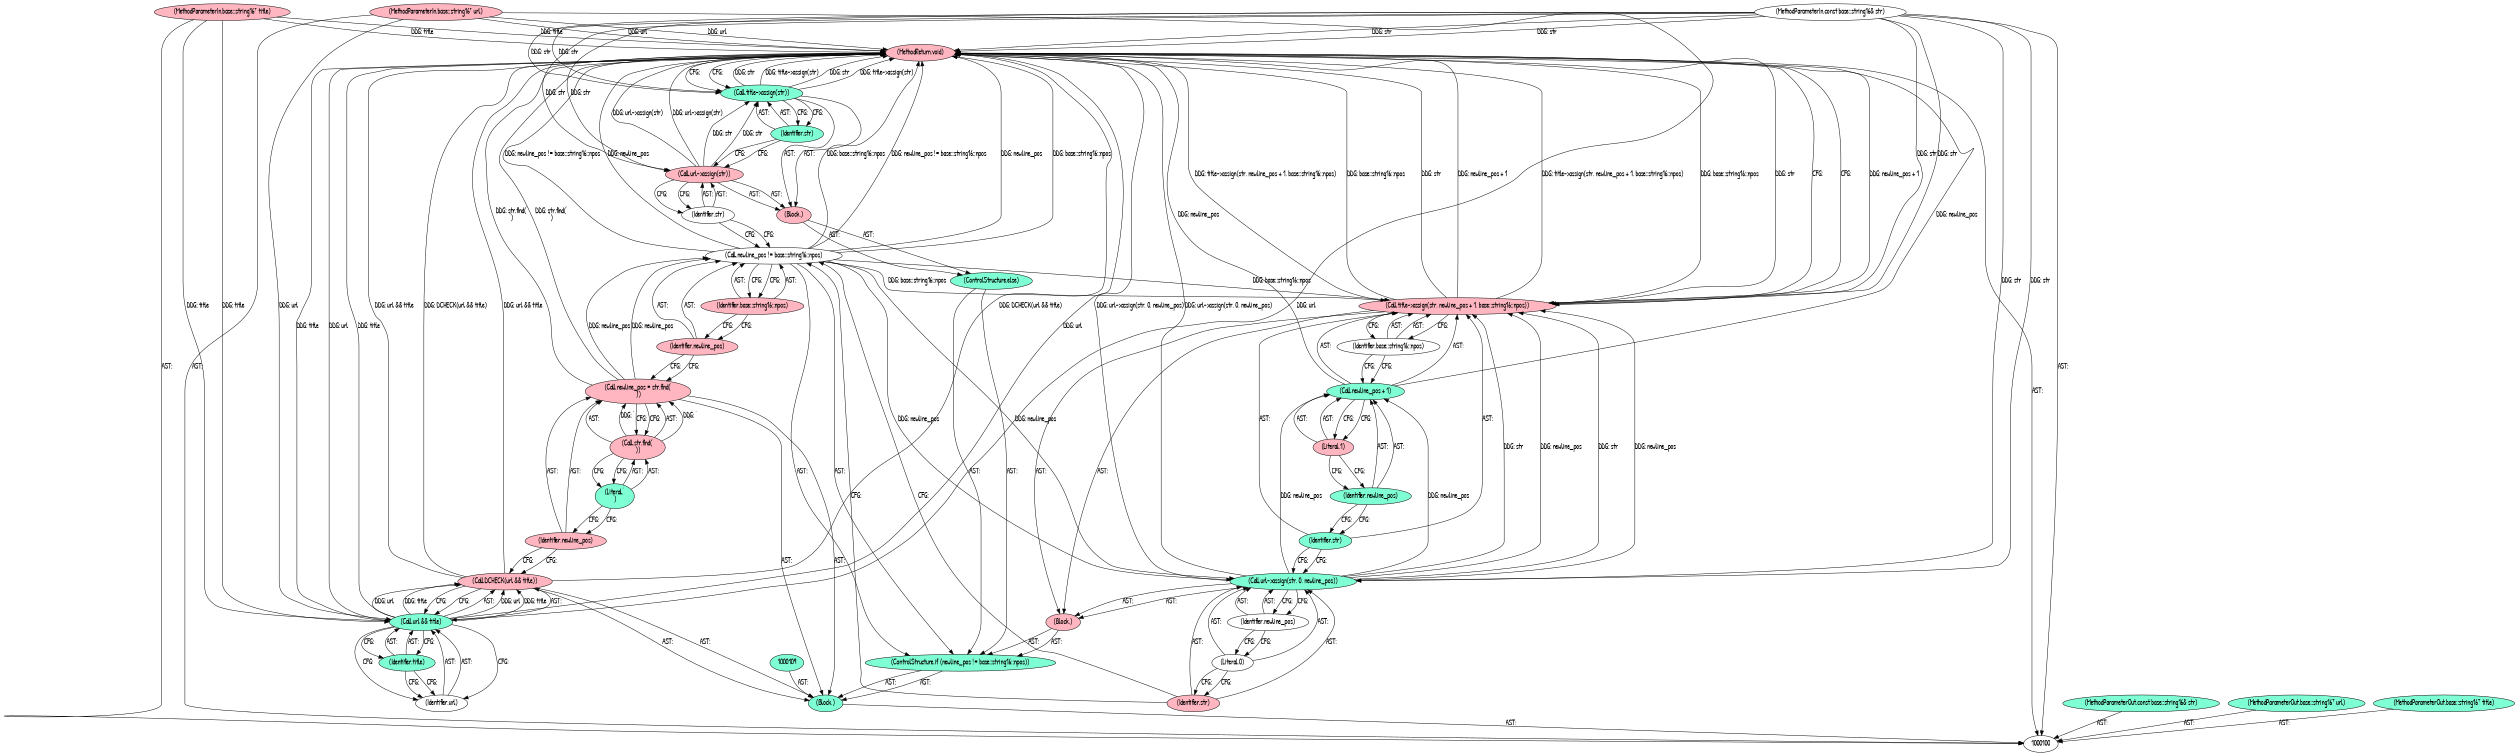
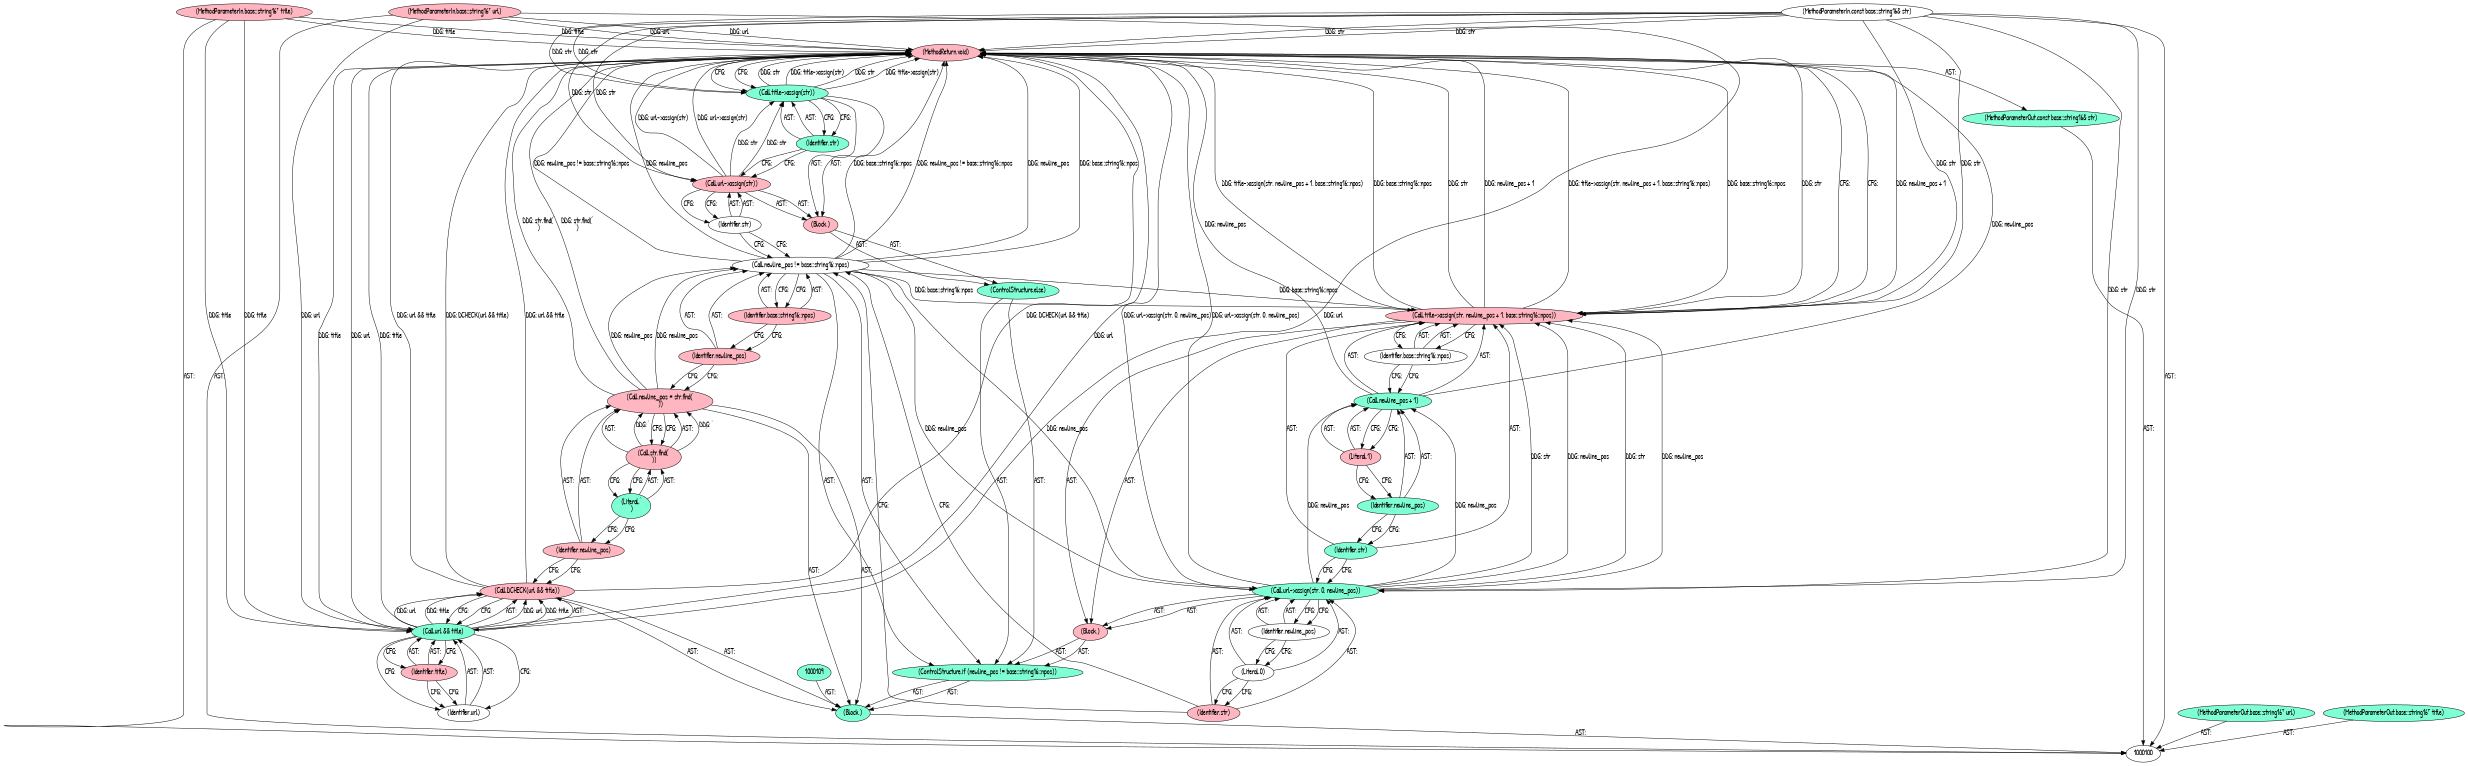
  digraph {
    fontname="Patrick Hand"
    node [fillcolor=aquamarine fontname="Patrick Hand" style=filled]
    edge [fontname="Patrick Hand"]
    n1 [fillcolor=lightpink label="(MethodReturn,void)"]
    n2 [label="(Call,title->assign(str))"]
    n3 [fillcolor=lightpink label="(Call,title->assign(str, newline_pos + 1, base::string16::npos))"]
    1000100 [fillcolor=white]
    n5 [fillcolor=lightpink label="(Block,)"]
    n6 [label="(Identifier,str)"]
    n7 [fillcolor=lightpink label="(Block,)"]
    n8 [fillcolor=white label="(Identifier,base::string16::npos)"]
    n9 [fillcolor=white label="(MethodParameterIn,const base::string16& str)"]
    n10 [fillcolor=lightpink label="(Call,url->assign(str))"]
    n11 [label="(Call,url->assign(str, 0, newline_pos))"]
    n12 [fillcolor=white label="(Identifier,str)"]
    n13 [fillcolor=white label="(Identifier,newline_pos)"]
    n14 [label="(Call,newline_pos + 1)"]
    n15 [label="(MethodParameterOut,const base::string16& str)"]
    n16 [fillcolor=white label="(Call,newline_pos != base::string16::npos)"]
    n17 [fillcolor=lightpink label="(Identifier,base::string16::npos)"]
    n18 [label="(ControlStructure,if (newline_pos != base::string16::npos))"]
    n19 [label="(ControlStructure,else)"]
    n20 [fillcolor=lightpink label="(MethodParameterIn,base::string16* url)"]
    n21 [label="(Call,url && title)"]
    n22 [fillcolor=white label="(Identifier,url)"]
-   n23 [label="(Identifier,title)"]
+   n23 [fillcolor=lightpink label="(Identifier,title)"]
    n24 [fillcolor=lightpink label="(Call,DCHECK(url && title))"]
    n25 [label="(MethodParameterOut,base::string16* url)"]
    n26 [fillcolor=lightpink label="(MethodParameterIn,base::string16* title)"]
    n27 [label="(MethodParameterOut,base::string16* title)"]
    n28 [label="(Block,)"]
    n29 [fillcolor=lightpink label="(Call,newline_pos = str.find('\n'))"]
    n30 [fillcolor=lightpink label="(Call,str.find('\n'))"]
    n31 [label="(Literal,'\n')"]
    n32 [fillcolor=lightpink label="(Identifier,newline_pos)"]
    n33 [fillcolor=lightpink label="(Identifier,newline_pos)"]
    n34 [fillcolor=lightpink label="(Identifier,str)"]
    n35 [fillcolor=white label="(Literal,0)"]
    n36 [fillcolor=lightpink label="(Literal,1)"]
    n37 [label="(Identifier,str)"]
    n38 [label="(Identifier,newline_pos)"]
    1000109
    n1 -> n2 [label="CFG: "]
    n1 -> n2 [label="CFG: "]
    n1 -> n3 [label="CFG: "]
    n1 -> n3 [label="CFG: "]
-   n1 -> 1000100 [label="AST: "]
+   n1 -> n15 [label="AST: "]
    n2 -> n1 [label="DDG: str"]
    n2 -> n1 [label="DDG: title->assign(str)"]
    n2 -> n1 [label="DDG: str"]
    n2 -> n1 [label="DDG: title->assign(str)"]
    n2 -> n5 [label="AST: "]
    n2 -> n5 [label="AST: "]
    n2 -> n6 [label="CFG: "]
    n2 -> n6 [label="CFG: "]
    n3 -> n1 [label="DDG: newline_pos + 1"]
    n3 -> n1 [label="DDG: title->assign(str, newline_pos + 1, base::string16::npos)"]
    n3 -> n1 [label="DDG: base::string16::npos"]
    n3 -> n1 [label="DDG: str"]
    n3 -> n1 [label="DDG: newline_pos + 1"]
    n3 -> n1 [label="DDG: title->assign(str, newline_pos + 1, base::string16::npos)"]
    n3 -> n1 [label="DDG: base::string16::npos"]
    n3 -> n1 [label="DDG: str"]
    n3 -> n7 [label="AST: "]
    n3 -> n7 [label="AST: "]
    n3 -> n8 [label="CFG: "]
    n3 -> n8 [label="CFG: "]
    n5 -> n19 [label="AST: "]
    n5 -> n19 [label="AST: "]
    n6 -> n2 [label="AST: "]
    n6 -> n2 [label="AST: "]
    n6 -> n10 [label="CFG: "]
    n6 -> n10 [label="CFG: "]
    n7 -> n18 [label="AST: "]
    n7 -> n18 [label="AST: "]
    n8 -> n3 [label="AST: "]
    n8 -> n3 [label="AST: "]
    n8 -> n14 [label="CFG: "]
    n8 -> n14 [label="CFG: "]
    n9 -> n1 [label="DDG: str"]
    n9 -> n1 [label="DDG: str"]
    n9 -> n2 [label="DDG: str"]
    n9 -> n2 [label="DDG: str"]
    n9 -> n3 [label="DDG: str"]
    n9 -> n3 [label="DDG: str"]
    n9 -> 1000100 [label="AST: "]
    n9 -> n10 [label="DDG: str"]
    n9 -> n10 [label="DDG: str"]
    n9 -> n11 [label="DDG: str"]
    n9 -> n11 [label="DDG: str"]
    n10 -> n1 [label="DDG: url->assign(str)"]
    n10 -> n1 [label="DDG: url->assign(str)"]
    n10 -> n2 [label="DDG: str"]
    n10 -> n2 [label="DDG: str"]
    n10 -> n5 [label="AST: "]
    n10 -> n5 [label="AST: "]
    n10 -> n12 [label="CFG: "]
    n10 -> n12 [label="CFG: "]
    n11 -> n1 [label="DDG: url->assign(str, 0, newline_pos)"]
    n11 -> n1 [label="DDG: url->assign(str, 0, newline_pos)"]
    n11 -> n3 [label="DDG: str"]
    n11 -> n3 [label="DDG: newline_pos"]
    n11 -> n3 [label="DDG: str"]
    n11 -> n3 [label="DDG: newline_pos"]
    n11 -> n7 [label="AST: "]
    n11 -> n7 [label="AST: "]
    n11 -> n13 [label="CFG: "]
    n11 -> n13 [label="CFG: "]
    n11 -> n14 [label="DDG: newline_pos"]
    n11 -> n14 [label="DDG: newline_pos"]
    n12 -> n10 [label="AST: "]
    n12 -> n10 [label="AST: "]
    n12 -> n16 [label="CFG: "]
    n12 -> n16 [label="CFG: "]
    n13 -> n11 [label="AST: "]
    n13 -> n11 [label="AST: "]
    n13 -> n35 [label="CFG: "]
    n13 -> n35 [label="CFG: "]
    n14 -> n1 [label="DDG: newline_pos"]
    n14 -> n1 [label="DDG: newline_pos"]
    n14 -> n3 [label="AST: "]
    n14 -> n3 [label="AST: "]
    n14 -> n36 [label="CFG: "]
    n14 -> n36 [label="CFG: "]
    n15 -> 1000100 [label="AST: "]
    n16 -> n1 [label="DDG: base::string16::npos"]
    n16 -> n1 [label="DDG: newline_pos != base::string16::npos"]
    n16 -> n1 [label="DDG: newline_pos"]
    n16 -> n1 [label="DDG: base::string16::npos"]
    n16 -> n1 [label="DDG: newline_pos != base::string16::npos"]
    n16 -> n1 [label="DDG: newline_pos"]
    n16 -> n3 [label="DDG: base::string16::npos"]
    n16 -> n3 [label="DDG: base::string16::npos"]
    n16 -> n11 [label="DDG: newline_pos"]
    n16 -> n11 [label="DDG: newline_pos"]
    n16 -> n17 [label="CFG: "]
    n16 -> n17 [label="CFG: "]
    n16 -> n18 [label="AST: "]
    n16 -> n18 [label="AST: "]
    n17 -> n16 [label="AST: "]
    n17 -> n16 [label="AST: "]
    n17 -> n33 [label="CFG: "]
    n17 -> n33 [label="CFG: "]
    n18 -> n28 [label="AST: "]
    n18 -> n28 [label="AST: "]
    n19 -> n18 [label="AST: "]
    n19 -> n18 [label="AST: "]
    n20 -> n1 [label="DDG: url"]
    n20 -> n1 [label="DDG: url"]
    n20 -> 1000100 [label="AST: "]
    n20 -> n21 [label="DDG: url"]
    n20 -> n21 [label="DDG: url"]
    n21 -> n1 [label="DDG: title"]
    n21 -> n1 [label="DDG: url"]
    n21 -> n1 [label="DDG: title"]
    n21 -> n1 [label="DDG: url"]
    n21 -> n22 [label="CFG: "]
    n21 -> n22 [label="CFG: "]
    n21 -> n23 [label="CFG: "]
    n21 -> n23 [label="CFG: "]
    n21 -> n24 [label="AST: "]
    n21 -> n24 [label="DDG: url"]
    n21 -> n24 [label="DDG: title"]
    n21 -> n24 [label="AST: "]
    n21 -> n24 [label="DDG: url"]
    n21 -> n24 [label="DDG: title"]
    n22 -> n21 [label="AST: "]
    n22 -> n21 [label="AST: "]
    n23 -> n21 [label="AST: "]
    n23 -> n21 [label="AST: "]
    n23 -> n22 [label="CFG: "]
    n23 -> n22 [label="CFG: "]
    n24 -> n1 [label="DDG: DCHECK(url && title)"]
    n24 -> n1 [label="DDG: url && title"]
    n24 -> n1 [label="DDG: DCHECK(url && title)"]
    n24 -> n1 [label="DDG: url && title"]
    n24 -> n21 [label="CFG: "]
    n24 -> n21 [label="CFG: "]
    n24 -> n28 [label="AST: "]
    n24 -> n28 [label="AST: "]
    n25 -> 1000100 [label="AST: "]
    n26 -> n1 [label="DDG: title"]
    n26 -> n1 [label="DDG: title"]
    n26 -> 1000100 [label="AST: "]
    n26 -> n21 [label="DDG: title"]
    n26 -> n21 [label="DDG: title"]
    n27 -> 1000100 [label="AST: "]
    n28 -> 1000100 [label="AST: "]
    n29 -> n1 [label="DDG: str.find('\n')"]
    n29 -> n1 [label="DDG: str.find('\n')"]
    n29 -> n16 [label="DDG: newline_pos"]
    n29 -> n16 [label="DDG: newline_pos"]
    n29 -> n28 [label="AST: "]
    n29 -> n28 [label="AST: "]
    n29 -> n30 [label="CFG: "]
    n29 -> n30 [label="CFG: "]
    n30 -> n29 [label="AST: "]
    n30 -> n29 [label="DDG: '\n'"]
    n30 -> n29 [label="AST: "]
    n30 -> n29 [label="DDG: '\n'"]
    n30 -> n31 [label="CFG: "]
    n30 -> n31 [label="CFG: "]
    n31 -> n30 [label="AST: "]
    n31 -> n30 [label="AST: "]
    n31 -> n32 [label="CFG: "]
    n31 -> n32 [label="CFG: "]
    n32 -> n24 [label="CFG: "]
    n32 -> n24 [label="CFG: "]
    n32 -> n29 [label="AST: "]
    n32 -> n29 [label="AST: "]
    n33 -> n16 [label="AST: "]
    n33 -> n16 [label="AST: "]
    n33 -> n29 [label="CFG: "]
    n33 -> n29 [label="CFG: "]
    n34 -> n11 [label="AST: "]
    n34 -> n11 [label="AST: "]
    n34 -> n16 [label="CFG: "]
    n34 -> n16 [label="CFG: "]
    n35 -> n11 [label="AST: "]
    n35 -> n11 [label="AST: "]
    n35 -> n34 [label="CFG: "]
    n35 -> n34 [label="CFG: "]
    n36 -> n14 [label="AST: "]
    n36 -> n14 [label="AST: "]
    n36 -> n38 [label="CFG: "]
    n36 -> n38 [label="CFG: "]
    n37 -> n3 [label="AST: "]
    n37 -> n3 [label="AST: "]
    n37 -> n11 [label="CFG: "]
    n37 -> n11 [label="CFG: "]
    n38 -> n14 [label="AST: "]
    n38 -> n14 [label="AST: "]
    n38 -> n37 [label="CFG: "]
    n38 -> n37 [label="CFG: "]
    1000109 -> n28 [label="AST: "]
  }
